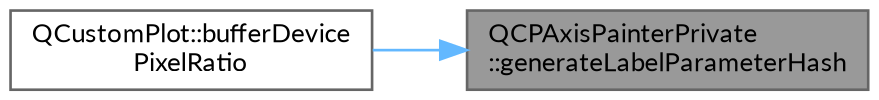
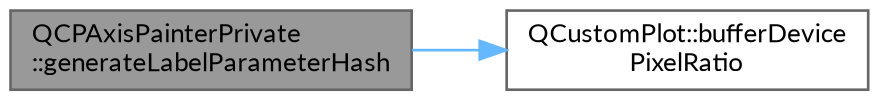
  digraph {
    rankdir=LR
    fontname=Lato
    node [fontname=Lato fontsize=10 shape=box style=filled]
    n1 [color=gray40 fillcolor=grey60 fontcolor=black height=0.2 label="QCPAxisPainterPrivate\l::generateLabelParameterHash" width=0.4]
    n2 [color=grey40 fillcolor=white height=0.2 label="QCustomPlot::bufferDevice\lPixelRatio" width=0.4]
-   n2 -> n1 [color=steelblue1 fontname=Lato fontsize=10 labelfontname=Helvetica labelfontsize=10 style=solid]
+   n1 -> n2 [color=steelblue1 fontname=Lato fontsize=10 labelfontname=Helvetica labelfontsize=10 style=solid]
  }
